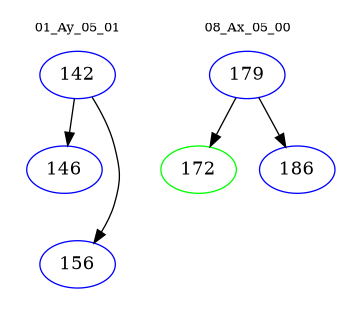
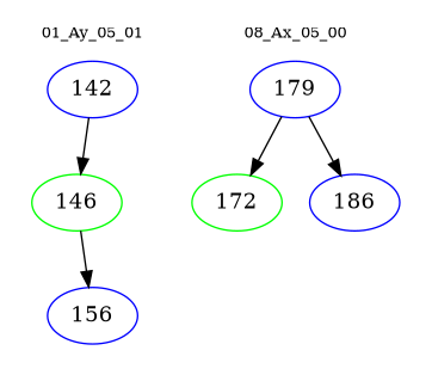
  digraph {
    node [color=blue]
    edge [color=black]
    n1 [label=142]
-   n2 [label=146]
+   n2 [color=green label=146]
    n3 [label=156]
    n4 [label=179]
    n5 [color=green label=172]
    n6 [label=186]
    subgraph cluster_1 {
      color=white
      fontsize=10
      label="01_Ay_05_01"
      n1
      n2
      n3
    }
    subgraph cluster_2 {
      color=white
      fontsize=10
      label="08_Ax_05_00"
      n4
      n5
      n6
    }
    n1 -> n2
-   n1 -> n3
+   n2 -> n3
    n4 -> n5
    n4 -> n6
  }
